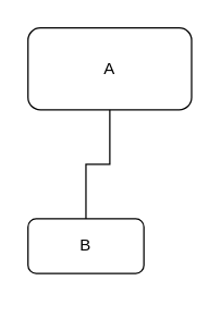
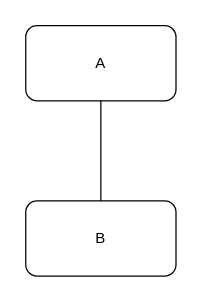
  <mxCell id="0" />
  <mxCell id="1" parent="0" />
  <mxCell id="2" value="" style="edgeStyle=orthogonalEdgeStyle;rounded=0;orthogonalLoop=1;jettySize=auto;html=1;endArrow=none;" edge="1" parent="1" source="3" target="4"><mxGeometry relative="1" as="geometry" /></mxCell>
  <mxCell id="3" value="A" style="rounded=1;whiteSpace=wrap;html=1;" vertex="1" parent="1"><mxGeometry x="20" y="20" width="120" height="60" as="geometry" /></mxCell>
- <mxCell id="4" value="B" style="rounded=1;whiteSpace=wrap;html=1;" vertex="1" parent="1"><mxGeometry x="20" y="160" width="85" height="40" as="geometry" /></mxCell>
+ <mxCell id="4" value="B" style="rounded=1;whiteSpace=wrap;html=1;" vertex="1" parent="1"><mxGeometry x="20" y="160" width="120" height="60" as="geometry" /></mxCell>
